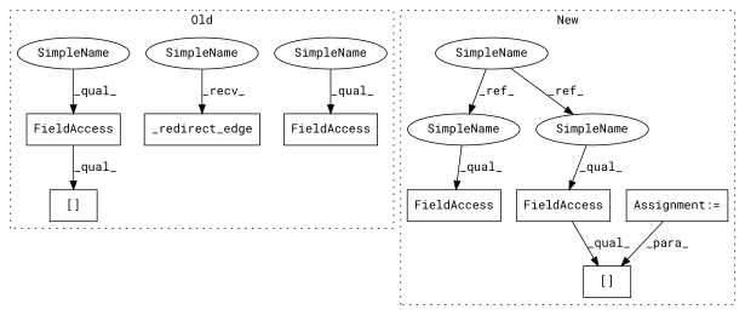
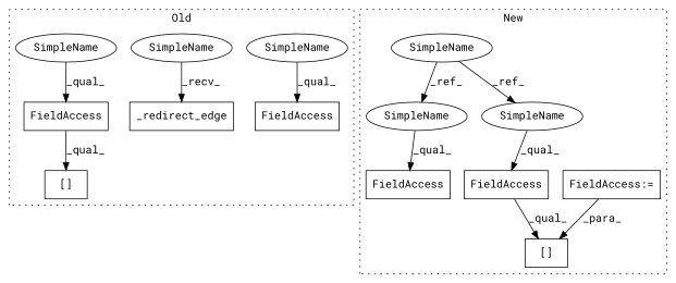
  digraph {
    fontname="Roboto Mono"
    node [a=42 l=4 s=10879 shape=box fontname="Roboto Mono"]
    edge [fontname="Roboto Mono"]
    n1 [a=32 l="15,1" label=_redirect_edge s="11000,11067"]
    n2 [a=22 l=13 label=FieldAccess]
    n3 [a=22 l=13 label=FieldAccess s=10952]
    n4 [a=2 l="14,1" label="[]" s="10879,10902"]
    n5 [label=SimpleName s=10952 shape=ellipse]
    n6 [label=SimpleName s=10995 shape=ellipse]
    n7 [label=SimpleName shape=ellipse]
    n8 [a=2 l="16,1" label="[]" s="9794,9818"]
    n9 [a=22 l=15 label=FieldAccess s=9794]
-   n10 [a=7 l=1 label="Assignment:=" s=9574]
+   n10 [a=7 l=1 label="FieldAccess:=" s=9574]
    n11 [label=SimpleName s=9109 shape=ellipse]
    n12 [a=22 l=15 label=FieldAccess s=10047]
    n13 [label=SimpleName s=10047 shape=ellipse]
    n14 [label=SimpleName s=9794 shape=ellipse]
    subgraph cluster_1 {
      label=Old
      style=dotted
      n1
      n2
      n3
      n4
      n5
      n6
      n7
    }
    subgraph cluster_2 {
      label=New
      style=dotted
      n8
      n9
      n10
      n11
      n12
      n13
      n14
    }
    n2 -> n4 [label=_qual_]
    n5 -> n3 [label=_qual_]
    n6 -> n1 [label=_recv_]
    n7 -> n2 [label=_qual_]
    n9 -> n8 [label=_qual_]
    n10 -> n8 [label=_para_]
    n11 -> n13 [label=_ref_]
    n11 -> n14 [label=_ref_]
    n13 -> n12 [label=_qual_]
    n14 -> n9 [label=_qual_]
  }
